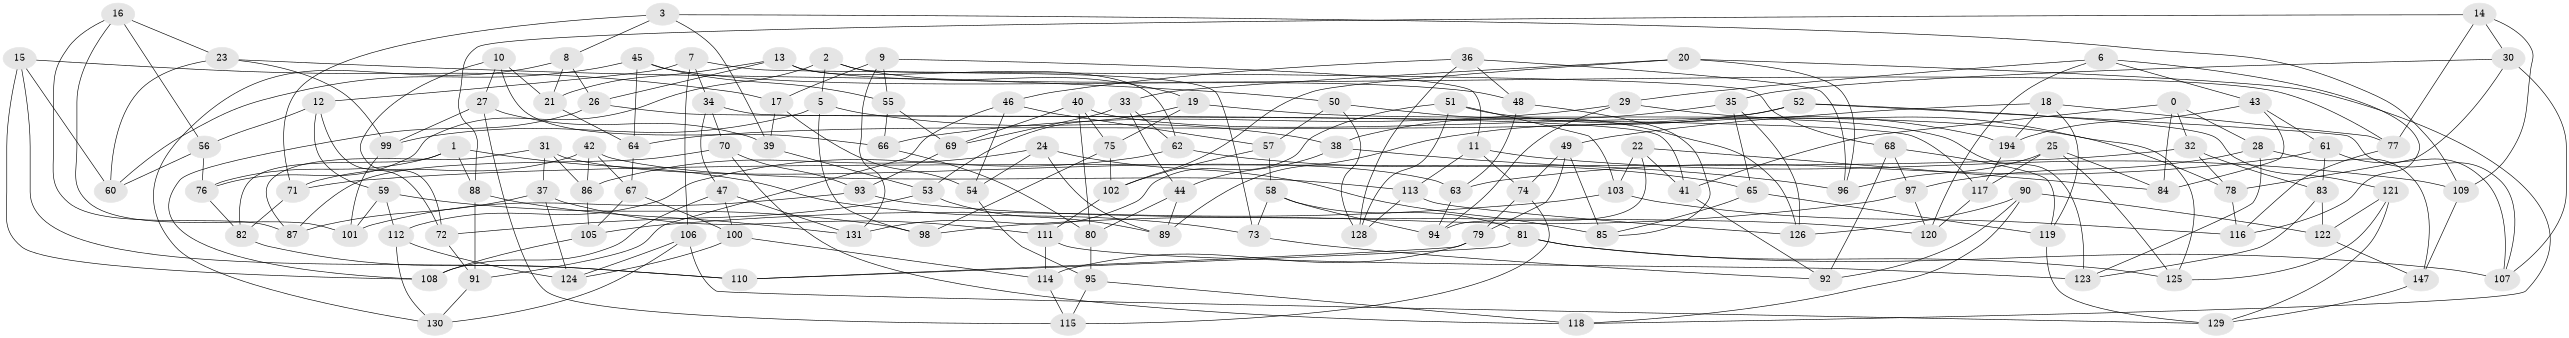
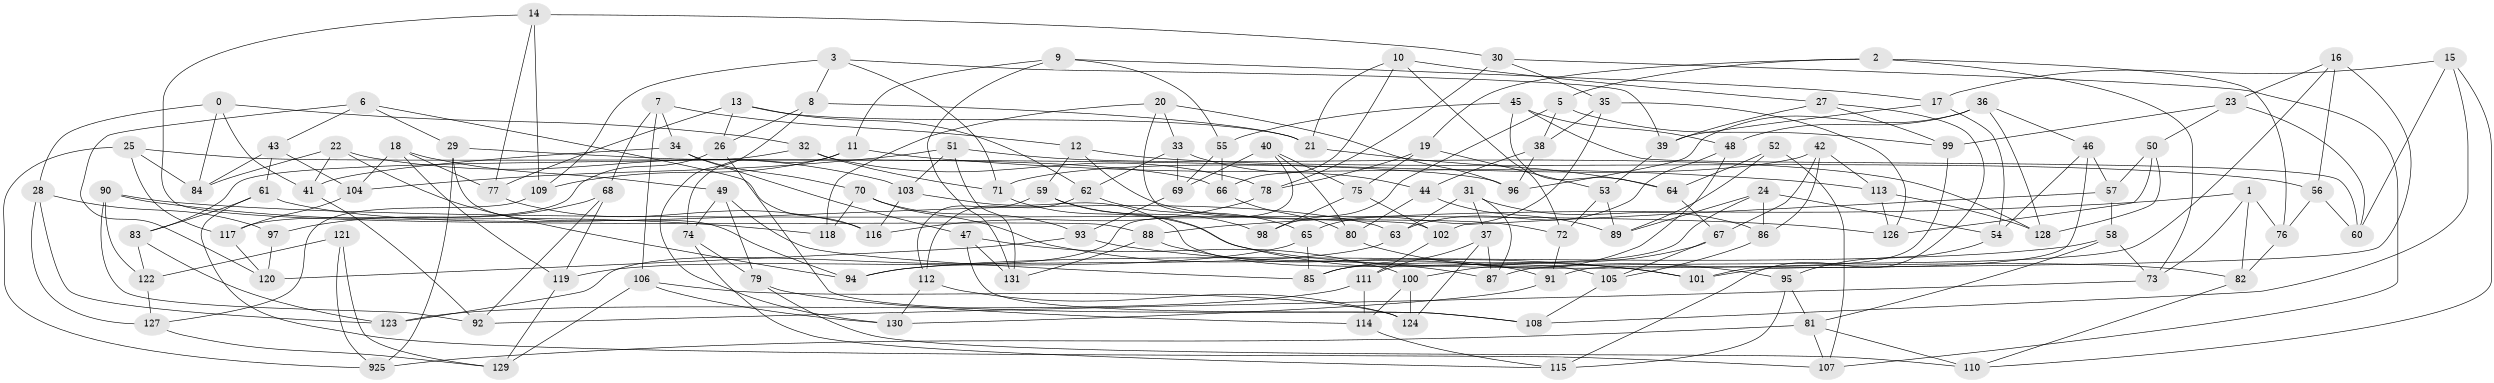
  graph {
    node [color=gray90 style=filled]
    1
    73
    76
    82
    88
    92
    110
    131
    91
    2
    5
    19
    38
    98
    99
    53
    75
    78
    3
    8
    39
    71
    109
    21
    26
    130
-   127 [label=147]
+   127
    n28 [label=0]
    28
    32
    41
    84
    97
    123
    83
    96
    44
    101
    6
    29
    43
    116
    120
    66
    94
-   125
-   104 [label=194]
+   125 [label=925]
+   104
    61
    7
    12
    34
    68
    106
    72
    56
    59
    47
    70
    119
    124
    129
    64
    108
    117
    9
    11
    17
    55
    74
    113
    54
    69
    10
    27
    115
    80
    79
    126
    128
    60
    112
    13
    62
    77
    65
    14
    30
    35
    107
    15
    16
    23
    87
    50
    95
    18
    49
    85
    89
    102
    20
    33
    118
    111
    67
    22
    103
    105
    57
    24
    86
    25
    31
    37
    63
    122
    93
    100
    36
    46
    48
    114
    40
    42
    45
    58
    51
    52
    121
    81
    90
    1 -- 73
    1 -- 76
    1 -- 82
    1 -- 88
    73 -- 92
    76 -- 82
    82 -- 110
    88 -- 131
    88 -- 91
    91 -- 130
    2 -- 73
    2 -- 76
    2 -- 5
    2 -- 19
    5 -- 38
    5 -- 98
    5 -- 99
    19 -- 53
    19 -- 75
    19 -- 78
    38 -- 96
    38 -- 44
    99 -- 101
    53 -- 72
    53 -- 89
    75 -- 98
    75 -- 102
    78 -- 116
    3 -- 8
    3 -- 39
    3 -- 71
    3 -- 109
    8 -- 21
    8 -- 26
    8 -- 130
    39 -- 53
    71 -- 82
    109 -- 127
    21 -- 64
    26 -- 108
    26 -- 117
    127 -- 129
    n28 -- 28
    n28 -- 32
    n28 -- 41
    n28 -- 84
    28 -- 127
    28 -- 97
    28 -- 123
    32 -- 78
    32 -- 71
    32 -- 83
    41 -- 92
-   97 -- 98
    97 -- 120
    83 -- 123
    83 -- 122
    44 -- 80
    44 -- 89
    6 -- 29
    6 -- 43
    6 -- 116
    6 -- 120
    29 -- 66
    29 -- 94
    29 -- 125
    43 -- 84
    43 -- 104
    43 -- 61
    66 -- 80
    104 -- 117
    61 -- 83
    61 -- 107
    61 -- 63
    7 -- 12
    7 -- 34
    7 -- 68
    7 -- 106
    12 -- 72
    12 -- 56
    12 -- 59
    34 -- 41
    34 -- 47
    34 -- 70
    68 -- 92
    68 -- 97
    68 -- 119
    106 -- 130
    106 -- 124
    106 -- 129
    72 -- 91
    56 -- 76
    56 -- 60
    59 -- 98
    59 -- 101
    59 -- 112
    47 -- 131
    47 -- 108
    47 -- 100
    70 -- 87
    70 -- 118
    70 -- 93
    119 -- 129
    64 -- 67
    117 -- 120
    9 -- 131
    9 -- 11
    9 -- 17
    9 -- 55
    11 -- 109
    11 -- 74
    11 -- 113
    17 -- 39
    17 -- 54
    55 -- 66
    55 -- 69
    74 -- 115
    74 -- 79
    113 -- 126
    113 -- 128
    54 -- 95
    69 -- 93
    10 -- 21
    10 -- 66
    10 -- 72
    10 -- 27
    27 -- 99
    27 -- 39
    27 -- 115
    80 -- 95
    79 -- 110
    79 -- 114
    112 -- 130
    112 -- 124
    13 -- 21
    13 -- 26
    13 -- 62
    13 -- 77
    62 -- 112
    62 -- 65
    77 -- 116
    65 -- 119
    65 -- 85
    14 -- 88
    14 -- 109
    14 -- 77
    14 -- 30
    30 -- 78
    30 -- 35
    30 -- 107
    35 -- 38
    35 -- 126
    35 -- 65
    15 -- 110
    15 -- 108
    15 -- 17
    15 -- 60
    16 -- 101
    16 -- 56
    16 -- 23
    16 -- 87
    23 -- 99
    23 -- 60
    23 -- 50
    50 -- 126
    50 -- 128
    50 -- 57
    95 -- 115
-   95 -- 118
+   95 -- 81
    18 -- 104
    18 -- 119
    18 -- 77
    18 -- 49
    49 -- 74
    49 -- 79
    49 -- 85
    102 -- 111
    20 -- 96
    20 -- 102
    20 -- 33
    20 -- 118
    33 -- 44
    33 -- 69
    33 -- 62
    111 -- 123
    111 -- 114
    67 -- 105
    67 -- 100
    22 -- 41
    22 -- 84
    22 -- 94
    22 -- 103
    103 -- 116
    103 -- 105
    105 -- 108
    57 -- 102
    57 -- 58
    24 -- 54
    24 -- 85
    24 -- 89
    24 -- 86
    86 -- 105
    25 -- 84
    25 -- 96
    25 -- 125
    25 -- 117
    31 -- 87
    31 -- 86
    31 -- 37
    31 -- 63
    37 -- 124
    37 -- 87
    37 -- 111
    63 -- 94
    122 -- 127
    93 -- 101
    93 -- 120
    100 -- 124
    100 -- 114
    36 -- 96
    36 -- 128
    36 -- 46
    36 -- 48
    46 -- 91
    46 -- 54
    46 -- 57
    48 -- 85
    48 -- 63
    114 -- 115
    40 -- 75
    40 -- 123
    40 -- 69
    40 -- 80
    42 -- 71
    42 -- 113
    42 -- 67
    42 -- 86
    45 -- 64
    45 -- 55
    45 -- 60
    45 -- 48
    58 -- 73
    58 -- 94
    58 -- 81
    51 -- 131
    51 -- 104
    51 -- 128
    51 -- 103
    52 -- 64
    52 -- 107
    52 -- 89
-   52 -- 121
    121 -- 125
    121 -- 129
    121 -- 122
    81 -- 110
    81 -- 125
    81 -- 107
    90 -- 92
    90 -- 126
    90 -- 118
    90 -- 122
  }
